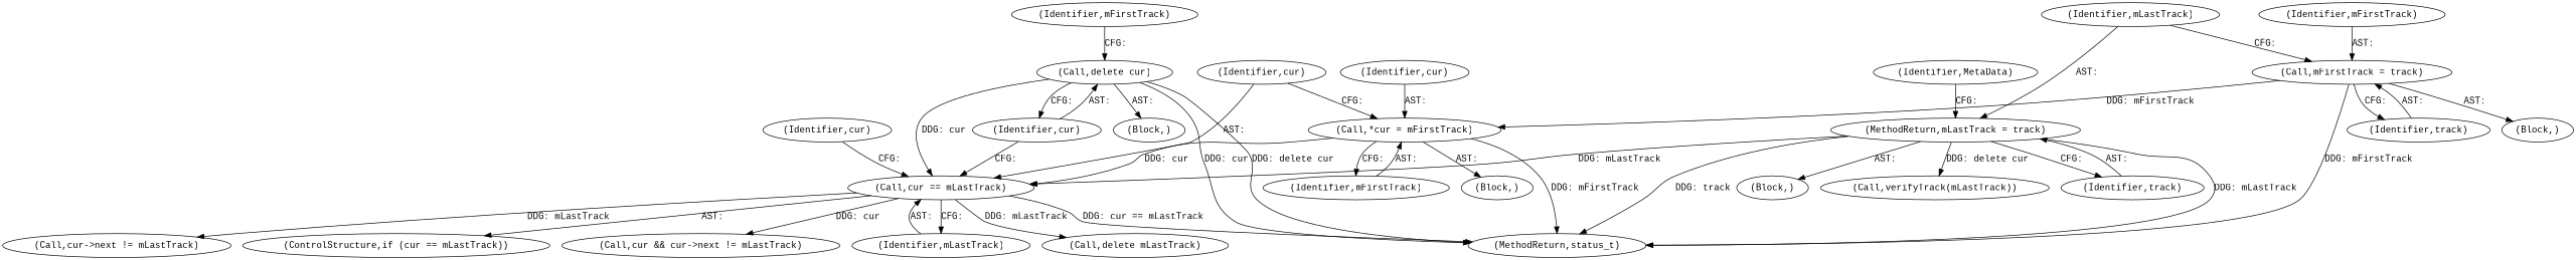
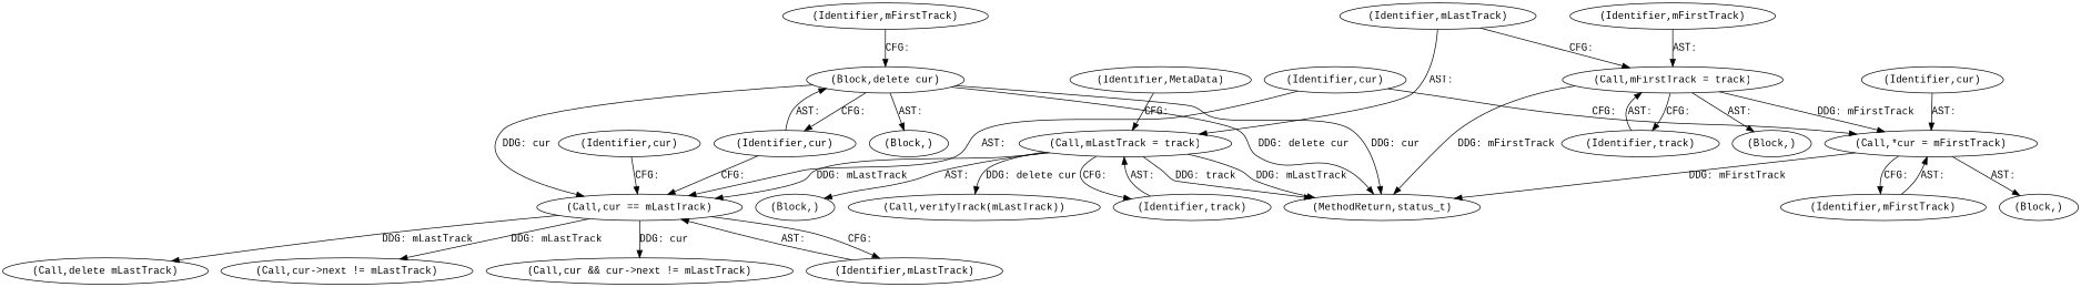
  digraph {
    fontname="Liberation Mono"
    node [fontname="Liberation Mono"]
    edge [fontname="Liberation Mono"]
-   n1 [label="(Call,delete cur)"]
+   n1 [label="(Block,delete cur)"]
    n2 [label="(Identifier,cur)"]
    n3 [label="(Block,)"]
    n4 [label="(MethodReturn,status_t)"]
    n5 [label="(Call,cur == mLastTrack)"]
    n6 [label="(Call,delete mLastTrack)"]
    n7 [label="(Call,cur->next != mLastTrack)"]
-   n8 [label="(ControlStructure,if (cur == mLastTrack))"]
    n9 [label="(Call,cur && cur->next != mLastTrack)"]
    n10 [label="(Identifier,mLastTrack)"]
    n11 [label="(Call,*cur = mFirstTrack)"]
    n12 [label="(Identifier,mFirstTrack)"]
    n13 [label="(Block,)"]
    n14 [label="(Call,mFirstTrack = track)"]
    n15 [label="(Identifier,track)"]
    n16 [label="(Block,)"]
-   n17 [label="(MethodReturn,mLastTrack = track)"]
+   n17 [label="(Call,mLastTrack = track)"]
    n18 [label="(Block,)"]
    n19 [label="(Call,verifyTrack(mLastTrack))"]
    n20 [label="(Identifier,track)"]
    n21 [label="(Identifier,MetaData)"]
    n22 [label="(Identifier,cur)"]
    n23 [label="(Identifier,cur)"]
    n24 [label="(Identifier,mFirstTrack)"]
    n25 [label="(Identifier,mFirstTrack)"]
    n26 [label="(Identifier,mLastTrack)"]
    n27 [label="(Identifier,cur)"]
    n1 -> n2 [label="CFG: "]
    n1 -> n3 [label="AST: "]
    n1 -> n4 [label="DDG: cur"]
    n1 -> n4 [label="DDG: delete cur"]
    n1 -> n5 [label="DDG: cur"]
    n2 -> n1 [label="AST: "]
    n2 -> n5 [label="CFG: "]
-   n5 -> n4 [label="DDG: cur == mLastTrack"]
    n5 -> n6 [label="DDG: mLastTrack"]
    n5 -> n7 [label="DDG: mLastTrack"]
-   n5 -> n8 [label="AST: "]
    n5 -> n9 [label="DDG: cur"]
    n5 -> n10 [label="CFG: "]
    n10 -> n5 [label="AST: "]
    n11 -> n4 [label="DDG: mFirstTrack"]
-   n11 -> n5 [label="DDG: cur"]
    n11 -> n12 [label="CFG: "]
    n11 -> n13 [label="AST: "]
    n12 -> n11 [label="AST: "]
    n14 -> n4 [label="DDG: mFirstTrack"]
    n14 -> n11 [label="DDG: mFirstTrack"]
    n14 -> n15 [label="CFG: "]
    n14 -> n16 [label="AST: "]
    n15 -> n14 [label="AST: "]
    n17 -> n4 [label="DDG: mLastTrack"]
    n17 -> n4 [label="DDG: track"]
    n17 -> n5 [label="DDG: mLastTrack"]
    n17 -> n18 [label="AST: "]
    n17 -> n19 [label="DDG: delete cur"]
    n17 -> n20 [label="CFG: "]
    n20 -> n17 [label="AST: "]
    n21 -> n17 [label="CFG: "]
    n22 -> n11 [label="AST: "]
    n23 -> n5 [label="CFG: "]
    n24 -> n1 [label="CFG: "]
    n25 -> n14 [label="AST: "]
    n26 -> n14 [label="CFG: "]
    n26 -> n17 [label="AST: "]
    n27 -> n5 [label="AST: "]
    n27 -> n11 [label="CFG: "]
  }
